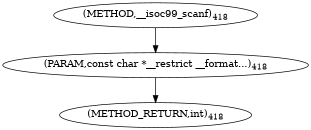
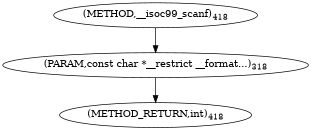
  digraph {
    n1 [label=<(METHOD,__isoc99_scanf)<SUB>418</SUB>>]
-   n2 [label=<(PARAM,const char *__restrict __format...)<SUB>418</SUB>>]
+   n2 [label=<(PARAM,const char *__restrict __format...)<SUB>318</SUB>>]
    n3 [label=<(METHOD_RETURN,int)<SUB>418</SUB>>]
    n1 -> n2
    n2 -> n3
  }
